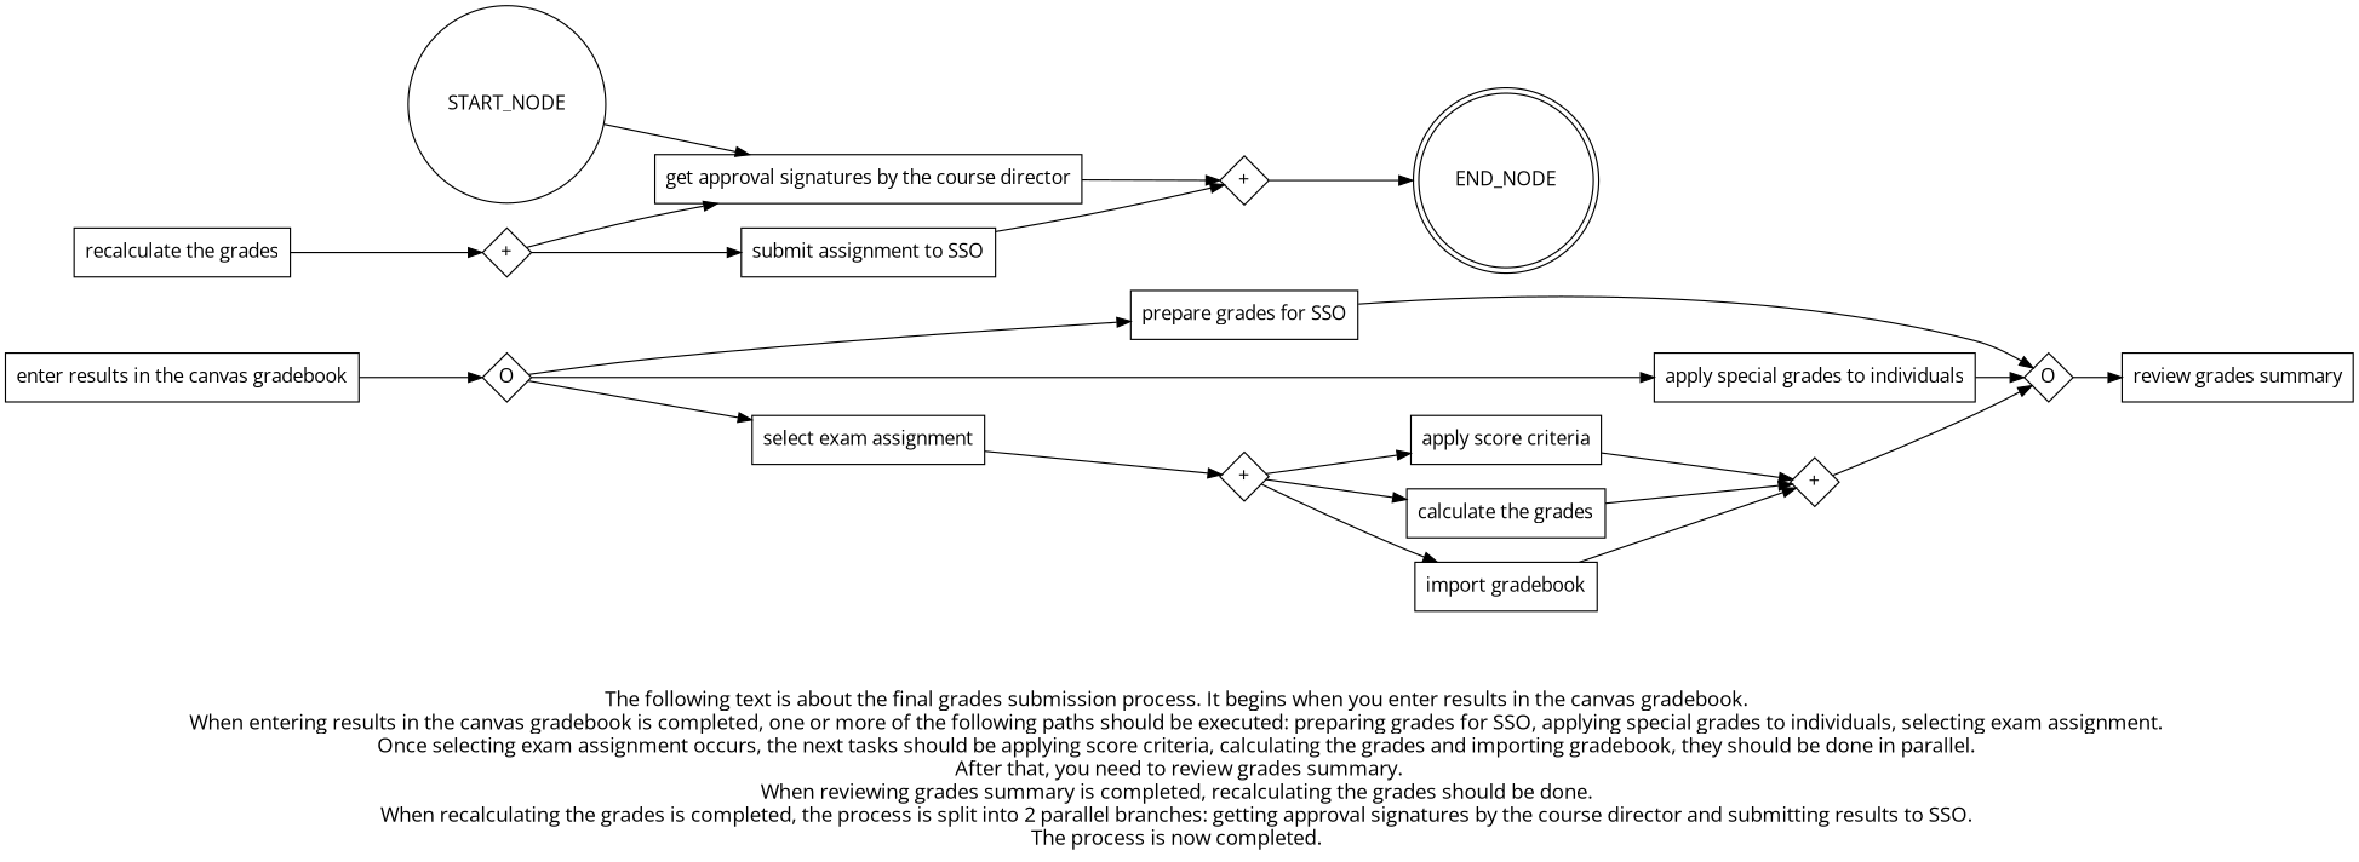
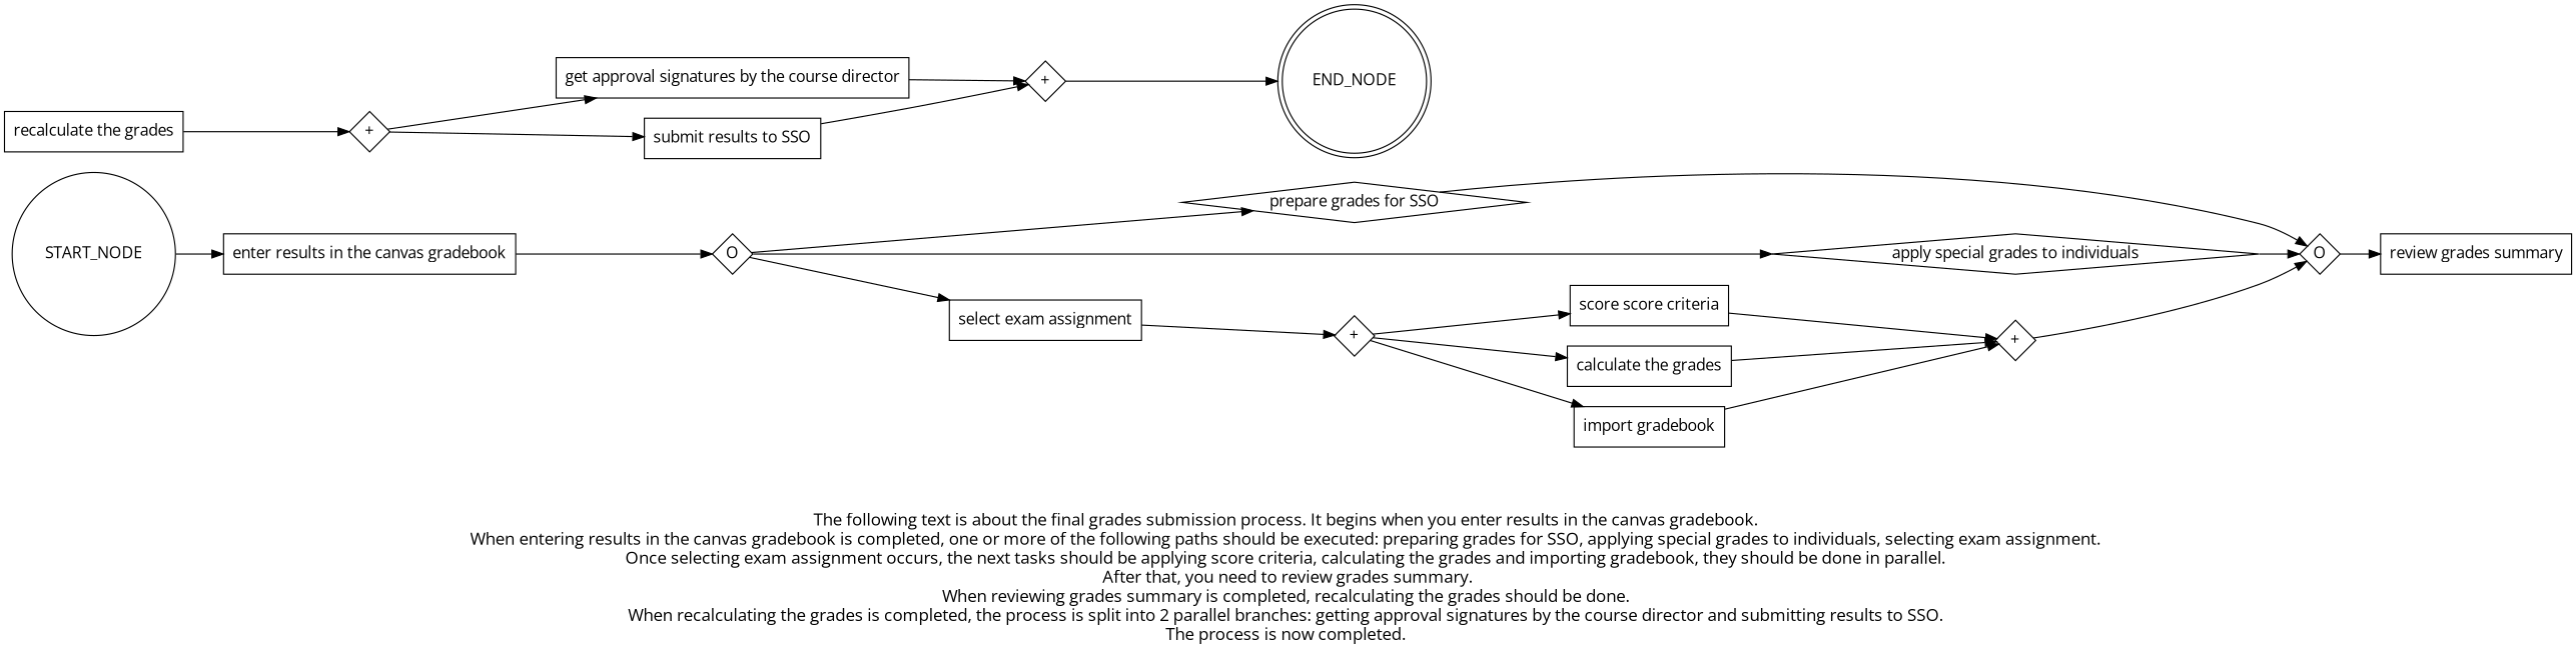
  digraph {
    fontname="Open Sans"
    fontsize=15
    label="\n\n\nThe following text is about the final grades submission process. It begins when you enter results in the canvas gradebook. \nWhen entering results in the canvas gradebook is completed, one or more of the following paths should be executed: preparing grades for SSO, applying special grades to individuals, selecting exam assignment. \nOnce selecting exam assignment occurs, the next tasks should be applying score criteria, calculating the grades and importing gradebook, they should be done in parallel. \nAfter that, you need to review grades summary.\nWhen reviewing grades summary is completed, recalculating the grades should be done. \nWhen recalculating the grades is completed, the process is split into 2 parallel branches: getting approval signatures by the course director and submitting results to SSO. \nThe process is now completed. \n"
    rankdir=LR
    node [fontname="Open Sans" shape=box]
    edge [fontname="Open Sans"]
    "enter results in the canvas gradebook"
    n2 [fixedsize=true label=O shape=diamond width=0.5]
-   "prepare grades for SSO"
-   "apply special grades to individuals"
+   "prepare grades for SSO" [shape=diamond]
+   "apply special grades to individuals" [shape=diamond]
    "select exam assignment"
    n6 [fixedsize=true label=O shape=diamond width=0.5]
    n7 [fixedsize=true label="+" shape=diamond width=0.5]
-   "apply score criteria"
+   "apply score criteria" [label="score score criteria"]
    "calculate the grades"
    "import gradebook"
    n11 [fixedsize=true label="+" shape=diamond width=0.5]
    "review grades summary"
    "recalculate the grades"
    n14 [fixedsize=true label="+" shape=diamond width=0.5]
    "get approval signatures by the course director"
-   "submit results to SSO" [label="submit assignment to SSO"]
+   "submit results to SSO"
    n17 [fixedsize=true label="+" shape=diamond width=0.5]
    END_NODE [shape=doublecircle width=0.2]
    START_NODE [shape=circle width=0.3]
    subgraph sub_1 {
      "enter results in the canvas gradebook"
      n2
      "prepare grades for SSO"
      "apply special grades to individuals"
      "select exam assignment"
      n6
      n7
      "apply score criteria"
      "calculate the grades"
      "import gradebook"
      n11
      "review grades summary"
      "recalculate the grades"
      n14
      "get approval signatures by the course director"
      "submit results to SSO"
      n17
    }
    "enter results in the canvas gradebook" -> n2
    n2 -> "prepare grades for SSO"
    n2 -> "apply special grades to individuals"
    n2 -> "select exam assignment"
    "prepare grades for SSO" -> n6
    "apply special grades to individuals" -> n6
    "select exam assignment" -> n7
    n6 -> "review grades summary"
    n7 -> "apply score criteria"
    n7 -> "calculate the grades"
    n7 -> "import gradebook"
    "apply score criteria" -> n11
    "calculate the grades" -> n11
    "import gradebook" -> n11
    n11 -> n6
    "recalculate the grades" -> n14
    n14 -> "get approval signatures by the course director"
    n14 -> "submit results to SSO"
    "get approval signatures by the course director" -> n17
    "submit results to SSO" -> n17
    n17 -> END_NODE
-   START_NODE -> "get approval signatures by the course director"
+   START_NODE -> "enter results in the canvas gradebook"
  }
